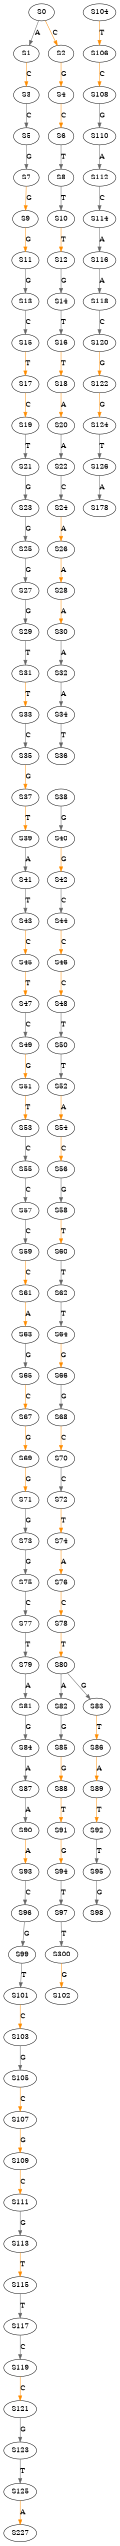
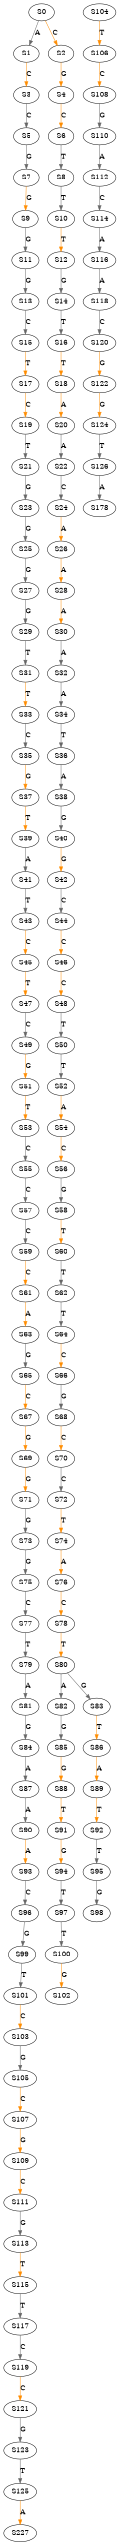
  strict digraph {
    edge [color=gray40]
    S0
    S1
    S2
    S3
    S4
    S5
    S6
    S7
    S8
    S9
    S10
    S11
    S12
    S13
    S14
    S15
    S16
    S17
    S18
    S19
    S20
    S21
    S22
    S23
    S24
    S25
    S26
    S27
    S28
    S29
    S30
    S31
    S32
    S33
    S34
    S35
    S36
    S37
    S38
    S39
    S40
    S41
    S42
    S43
    S44
    S45
    S46
    S47
    S48
    S49
    S50
    S51
    S52
    S53
    S54
    S55
    S56
    S57
    S58
    S59
    S60
    S61
    S62
    S63
    S64
    S65
    S66
    S67
    S68
    S69
    S70
    S71
    S72
    S73
    S74
    S75
    S76
    S77
    S78
    S79
    S80
    S81
    S82
    S83
    S84
    S85
    S86
    S87
    S88
    S89
    S90
    S91
    S92
    S93
    S94
    S95
    S96
    S97
    S98
    S99
-   S100 [label=S300]
+   S100
    S101
    S102
    S103
    S105
    S104
    S106
    S107
    S108
    S109
    S110
    S111
    S112
    S113
    S114
    S115
    S116
    S117
    S118
    S119
    S120
    S121
    S122
    S123
    S124
    S125
    S126
    n128 [label=S227]
    n129 [label=S178]
    S0 -> S1 [label=A]
    S0 -> S2 [color=darkorange label=C]
    S1 -> S3 [color=darkorange label=C]
    S2 -> S4 [color=darkorange label=G]
    S3 -> S5 [label=C]
    S4 -> S6 [color=darkorange label=C]
    S5 -> S7 [label=G]
    S6 -> S8 [label=T]
    S7 -> S9 [color=darkorange label=G]
    S8 -> S10 [label=T]
-   S9 -> S11 [color=darkorange label=G]
+   S9 -> S11 [label=G]
    S10 -> S12 [color=darkorange label=T]
    S11 -> S13 [label=G]
    S12 -> S14 [label=G]
    S13 -> S15 [label=C]
    S14 -> S16 [label=T]
    S15 -> S17 [color=darkorange label=T]
    S16 -> S18 [color=darkorange label=T]
    S17 -> S19 [color=darkorange label=C]
    S18 -> S20 [color=darkorange label=A]
    S19 -> S21 [label=T]
    S20 -> S22 [label=A]
    S21 -> S23 [label=G]
    S22 -> S24 [label=C]
    S23 -> S25 [label=G]
    S24 -> S26 [color=darkorange label=A]
    S25 -> S27 [label=G]
    S26 -> S28 [color=darkorange label=A]
    S27 -> S29 [label=G]
    S28 -> S30 [color=darkorange label=A]
    S29 -> S31 [label=T]
    S30 -> S32 [label=A]
    S31 -> S33 [color=darkorange label=T]
    S32 -> S34 [label=A]
    S33 -> S35 [label=C]
    S34 -> S36 [label=T]
    S35 -> S37 [color=darkorange label=G]
+   S36 -> S38 [label=A]
    S37 -> S39 [color=darkorange label=T]
    S38 -> S40 [label=G]
    S39 -> S41 [label=A]
    S40 -> S42 [color=darkorange label=G]
    S41 -> S43 [label=T]
    S42 -> S44 [label=C]
    S43 -> S45 [color=darkorange label=C]
    S44 -> S46 [color=darkorange label=C]
    S45 -> S47 [color=darkorange label=T]
    S46 -> S48 [color=darkorange label=C]
    S47 -> S49 [label=C]
    S48 -> S50 [label=T]
    S49 -> S51 [color=darkorange label=G]
    S50 -> S52 [label=T]
    S51 -> S53 [color=darkorange label=T]
    S52 -> S54 [color=darkorange label=A]
    S53 -> S55 [label=C]
    S54 -> S56 [color=darkorange label=C]
    S55 -> S57 [label=C]
    S56 -> S58 [label=G]
    S57 -> S59 [label=C]
    S58 -> S60 [color=darkorange label=T]
    S59 -> S61 [color=darkorange label=C]
    S60 -> S62 [label=T]
    S61 -> S63 [color=darkorange label=A]
    S62 -> S64 [label=T]
    S63 -> S65 [label=G]
-   S64 -> S66 [color=darkorange label=G]
+   S64 -> S66 [color=darkorange label=C]
    S65 -> S67 [color=darkorange label=C]
    S66 -> S68 [label=G]
    S67 -> S69 [color=darkorange label=G]
    S68 -> S70 [color=darkorange label=C]
    S69 -> S71 [color=darkorange label=G]
    S70 -> S72 [label=C]
    S71 -> S73 [label=G]
    S72 -> S74 [color=darkorange label=T]
    S73 -> S75 [label=G]
    S74 -> S76 [color=darkorange label=A]
    S75 -> S77 [label=C]
    S76 -> S78 [color=darkorange label=C]
    S77 -> S79 [label=T]
    S78 -> S80 [color=darkorange label=T]
    S79 -> S81 [label=A]
    S80 -> S82 [label=A]
    S80 -> S83 [label=G]
    S81 -> S84 [label=G]
    S82 -> S85 [label=G]
    S83 -> S86 [color=darkorange label=T]
    S84 -> S87 [label=A]
    S85 -> S88 [color=darkorange label=G]
    S86 -> S89 [color=darkorange label=A]
    S87 -> S90 [label=A]
    S88 -> S91 [color=darkorange label=T]
    S89 -> S92 [color=darkorange label=T]
    S90 -> S93 [color=darkorange label=A]
    S91 -> S94 [color=darkorange label=G]
    S92 -> S95 [label=T]
    S93 -> S96 [label=C]
    S94 -> S97 [label=T]
    S95 -> S98 [label=G]
    S96 -> S99 [label=G]
    S97 -> S100 [label=T]
    S99 -> S101 [label=T]
    S100 -> S102 [color=darkorange label=G]
    S101 -> S103 [color=darkorange label=C]
    S103 -> S105 [label=G]
    S105 -> S107 [color=darkorange label=C]
    S104 -> S106 [color=darkorange label=T]
    S106 -> S108 [color=darkorange label=C]
    S107 -> S109 [color=darkorange label=G]
    S108 -> S110 [label=G]
    S109 -> S111 [color=darkorange label=C]
    S110 -> S112 [label=A]
    S111 -> S113 [label=G]
    S112 -> S114 [label=C]
    S113 -> S115 [color=darkorange label=T]
    S114 -> S116 [label=A]
    S115 -> S117 [label=T]
    S116 -> S118 [label=A]
    S117 -> S119 [label=C]
    S118 -> S120 [label=C]
    S119 -> S121 [color=darkorange label=C]
    S120 -> S122 [color=darkorange label=G]
    S121 -> S123 [label=G]
    S122 -> S124 [color=darkorange label=G]
    S123 -> S125 [label=T]
    S124 -> S126 [label=T]
    S125 -> n128 [color=darkorange label=A]
    S126 -> n129 [label=A]
  }
